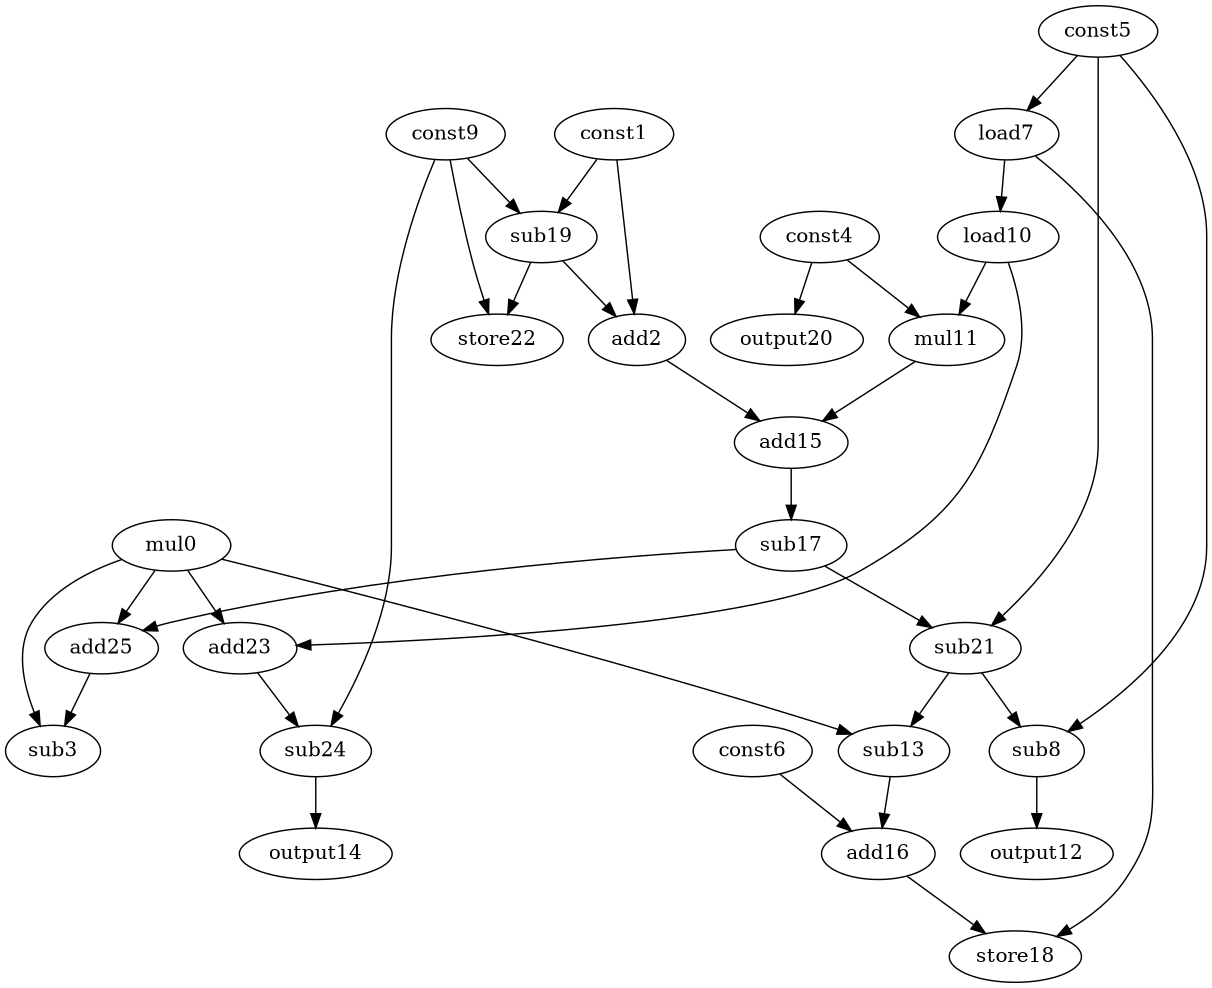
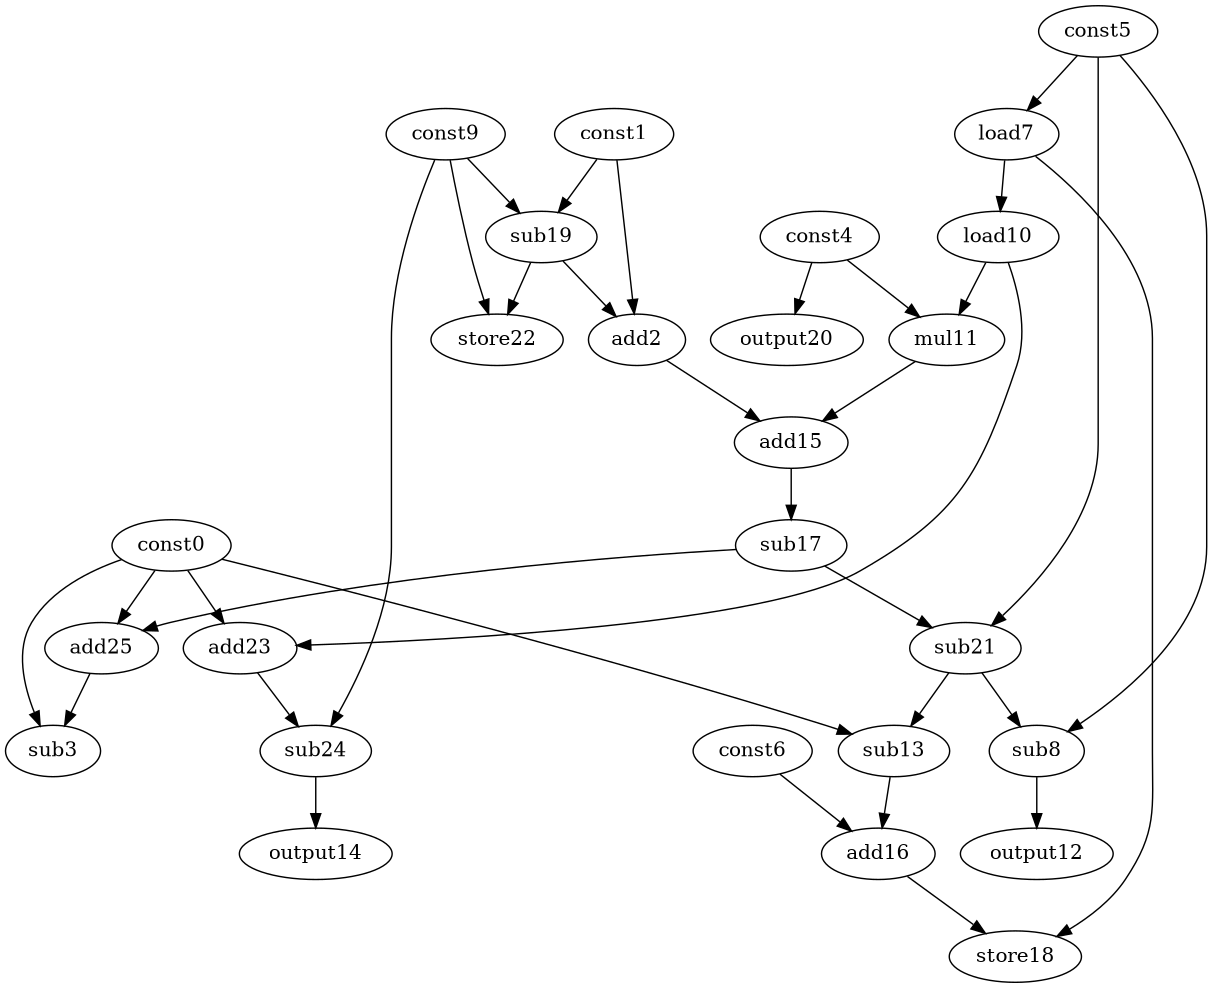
  digraph {
    node [opcode=sub]
    edge [operand=0]
-   const0 [opcode=const label=mul0]
+   const0 [opcode=const]
    sub3
    sub13
    add25 [opcode=add]
    add23 [opcode=add]
    add16 [opcode=add]
    const1 [opcode=const]
    add2 [opcode=add]
    sub19
    add15 [opcode=add]
    sub17
    sub21
    store22 [opcode=store]
    sub24
    const4 [opcode=const]
    mul11 [opcode=mul]
    output20 [opcode=output]
    const5 [opcode=const]
    load7 [opcode=load]
    sub8
    load10 [opcode=load]
    store18 [opcode=store]
    output12 [opcode=output]
    const6 [opcode=const]
    const9 [opcode=const]
    output14 [opcode=output]
    const0 -> sub3
    const0 -> sub13
    const0 -> add25
    const0 -> add23 [operand=1]
    sub13 -> add16
    add25 -> sub3 [operand=1]
    add23 -> sub24 [operand=1]
    add16 -> store18
    const1 -> add2
    const1 -> sub19
    add2 -> add15
    sub19 -> add2 [operand=1]
    sub19 -> store22 [operand=1]
    add15 -> sub17 [operand=1]
    sub17 -> add25 [operand=1]
    sub17 -> sub21
    sub21 -> sub13 [operand=1]
    sub21 -> sub8
    sub24 -> output14
    const4 -> mul11 [operand=1]
    const4 -> output20
    mul11 -> add15 [operand=1]
    const5 -> sub21 [operand=1]
    const5 -> load7
    const5 -> sub8 [operand=1]
    load7 -> load10
    load7 -> store18 [operand=1]
    sub8 -> output12
    load10 -> add23
    load10 -> mul11
    const6 -> add16 [operand=1]
    const9 -> sub19 [operand=1]
    const9 -> store22
    const9 -> sub24
  }
